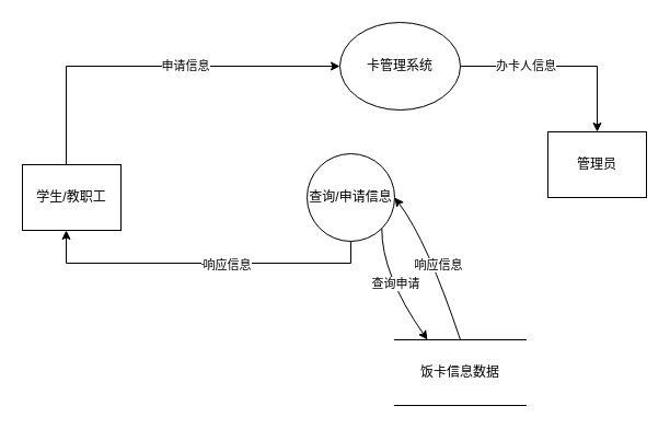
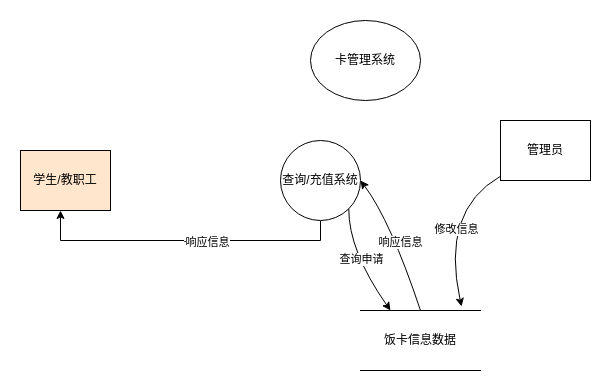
  <mxCell id="0" />
  <mxCell id="1" parent="0" />
- <mxCell id="2" style="edgeStyle=orthogonalEdgeStyle;rounded=0;orthogonalLoop=1;jettySize=auto;html=1;entryX=0;entryY=0.5;entryDx=0;entryDy=0;" edge="1" parent="1" source="4" target="7"><mxGeometry relative="1" as="geometry"><Array as="points"><mxPoint x="60" y="60" /></Array></mxGeometry></mxCell>
- <mxCell id="3" value="申请信息" style="edgeLabel;html=1;align=center;verticalAlign=middle;resizable=0;points=[];" vertex="1" connectable="0" parent="2"><mxGeometry x="0.165" y="1" relative="1" as="geometry"><mxPoint as="offset" /></mxGeometry></mxCell>
- <mxCell id="4" value="学生/教职工" style="rounded=0;whiteSpace=wrap;html=1;" vertex="1" parent="1"><mxGeometry x="20" y="150" width="90" height="60" as="geometry" /></mxCell>
- <mxCell id="5" style="edgeStyle=orthogonalEdgeStyle;rounded=0;orthogonalLoop=1;jettySize=auto;html=1;exitX=1;exitY=0.5;exitDx=0;exitDy=0;entryX=0.5;entryY=0;entryDx=0;entryDy=0;" edge="1" parent="1" source="7" target="8"><mxGeometry relative="1" as="geometry" /></mxCell>
- <mxCell id="6" value="办卡人信息" style="edgeLabel;html=1;align=center;verticalAlign=middle;resizable=0;points=[];" vertex="1" connectable="0" parent="5"><mxGeometry x="-0.366" y="1" relative="1" as="geometry"><mxPoint as="offset" /></mxGeometry></mxCell>
+ <mxCell id="4" value="学生/教职工" style="rounded=0;whiteSpace=wrap;html=1;fillColor=#ffe6cc;" vertex="1" parent="1"><mxGeometry x="20" y="150" width="90" height="60" as="geometry" /></mxCell>
  <mxCell id="7" value="卡管理系统" style="ellipse;whiteSpace=wrap;html=1;aspect=fixed;" vertex="1" parent="1"><mxGeometry x="310" y="20" width="110" height="80" as="geometry" /></mxCell>
  <mxCell id="8" value="管理员" style="rounded=0;whiteSpace=wrap;html=1;" vertex="1" parent="1"><mxGeometry x="500" y="120" width="90" height="60" as="geometry" /></mxCell>
  <mxCell id="9" value="-" style="edgeStyle=orthogonalEdgeStyle;rounded=0;orthogonalLoop=1;jettySize=auto;html=1;exitX=0.5;exitY=1;exitDx=0;exitDy=0;" edge="1" parent="1" source="11"><mxGeometry relative="1" as="geometry"><mxPoint x="60" y="210" as="targetPoint" /><Array as="points"><mxPoint x="320" y="240" /><mxPoint x="60" y="240" /><mxPoint x="60" y="210" /></Array></mxGeometry></mxCell>
  <mxCell id="10" value="响应信息" style="edgeLabel;html=1;align=center;verticalAlign=middle;resizable=0;points=[];" vertex="1" connectable="0" parent="9"><mxGeometry x="-0.138" y="1" relative="1" as="geometry"><mxPoint as="offset" /></mxGeometry></mxCell>
- <mxCell id="11" value="查询/申请信息" style="ellipse;whiteSpace=wrap;html=1;aspect=fixed;" vertex="1" parent="1"><mxGeometry x="280" y="140" width="80" height="80" as="geometry" /></mxCell>
+ <mxCell id="11" value="查询/充值系统" style="ellipse;whiteSpace=wrap;html=1;aspect=fixed;" vertex="1" parent="1"><mxGeometry x="280" y="140" width="80" height="80" as="geometry" /></mxCell>
  <mxCell id="12" value="饭卡信息数据" style="shape=partialRectangle;whiteSpace=wrap;html=1;left=0;right=0;fillColor=none;" vertex="1" parent="1"><mxGeometry x="360" y="310" width="120" height="60" as="geometry" /></mxCell>
+ <mxCell id="13" value="" style="curved=1;endArrow=classic;html=1;rounded=0;entryX=0.842;entryY=-0.067;entryDx=0;entryDy=0;entryPerimeter=0;" edge="1" parent="1" source="8" target="12"><mxGeometry width="50" height="50" relative="1" as="geometry"><mxPoint x="390" y="210" as="sourcePoint" /><mxPoint x="440" y="160" as="targetPoint" /><Array as="points"><mxPoint x="440" y="210" /></Array></mxGeometry></mxCell>
+ <mxCell id="14" value="修改信息" style="edgeLabel;html=1;align=center;verticalAlign=middle;resizable=0;points=[];" vertex="1" connectable="0" parent="13"><mxGeometry x="0.079" y="11" relative="1" as="geometry"><mxPoint as="offset" /></mxGeometry></mxCell>
  <mxCell id="15" value="" style="curved=1;endArrow=classic;html=1;rounded=0;entryX=0.25;entryY=0;entryDx=0;entryDy=0;exitX=1;exitY=1;exitDx=0;exitDy=0;" edge="1" parent="1" source="11" target="12"><mxGeometry width="50" height="50" relative="1" as="geometry"><mxPoint x="390" y="180" as="sourcePoint" /><mxPoint x="440" y="130" as="targetPoint" /><Array as="points"><mxPoint x="348" y="250" /></Array></mxGeometry></mxCell>
  <mxCell id="16" value="查询申请" style="edgeLabel;html=1;align=center;verticalAlign=middle;resizable=0;points=[];" vertex="1" connectable="0" parent="15"><mxGeometry x="-0.016" y="5" relative="1" as="geometry"><mxPoint y="-1" as="offset" /></mxGeometry></mxCell>
  <mxCell id="17" value="" style="curved=1;endArrow=classic;html=1;rounded=0;entryX=1;entryY=0.5;entryDx=0;entryDy=0;exitX=0.5;exitY=0;exitDx=0;exitDy=0;" edge="1" parent="1" source="12" target="11"><mxGeometry width="50" height="50" relative="1" as="geometry"><mxPoint x="390" y="170" as="sourcePoint" /><mxPoint x="440" y="120" as="targetPoint" /><Array as="points"><mxPoint x="390" y="220" /></Array></mxGeometry></mxCell>
  <mxCell id="18" value="响应信息" style="edgeLabel;html=1;align=center;verticalAlign=middle;resizable=0;points=[];" vertex="1" connectable="0" parent="17"><mxGeometry x="-0.005" y="-2" relative="1" as="geometry"><mxPoint as="offset" /></mxGeometry></mxCell>
